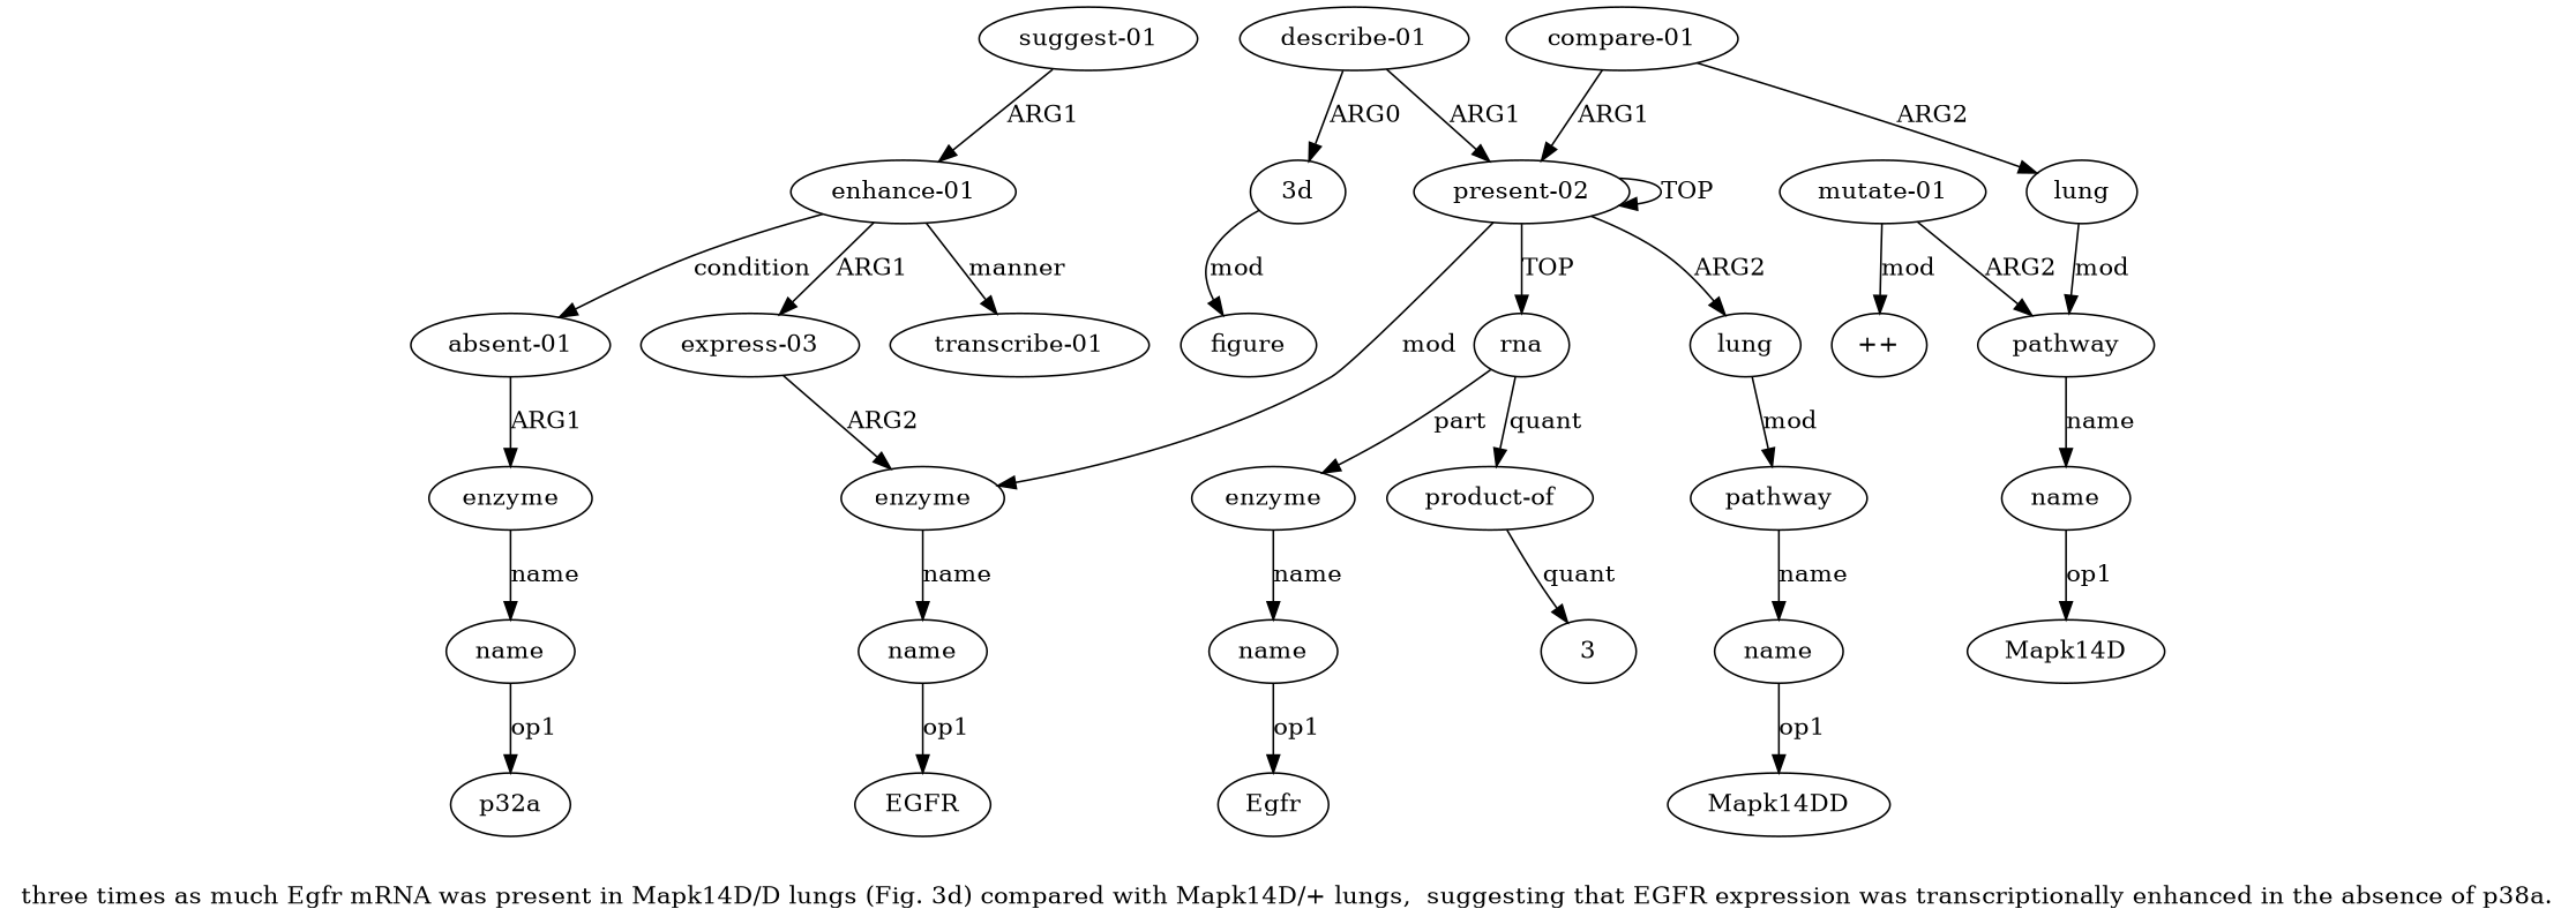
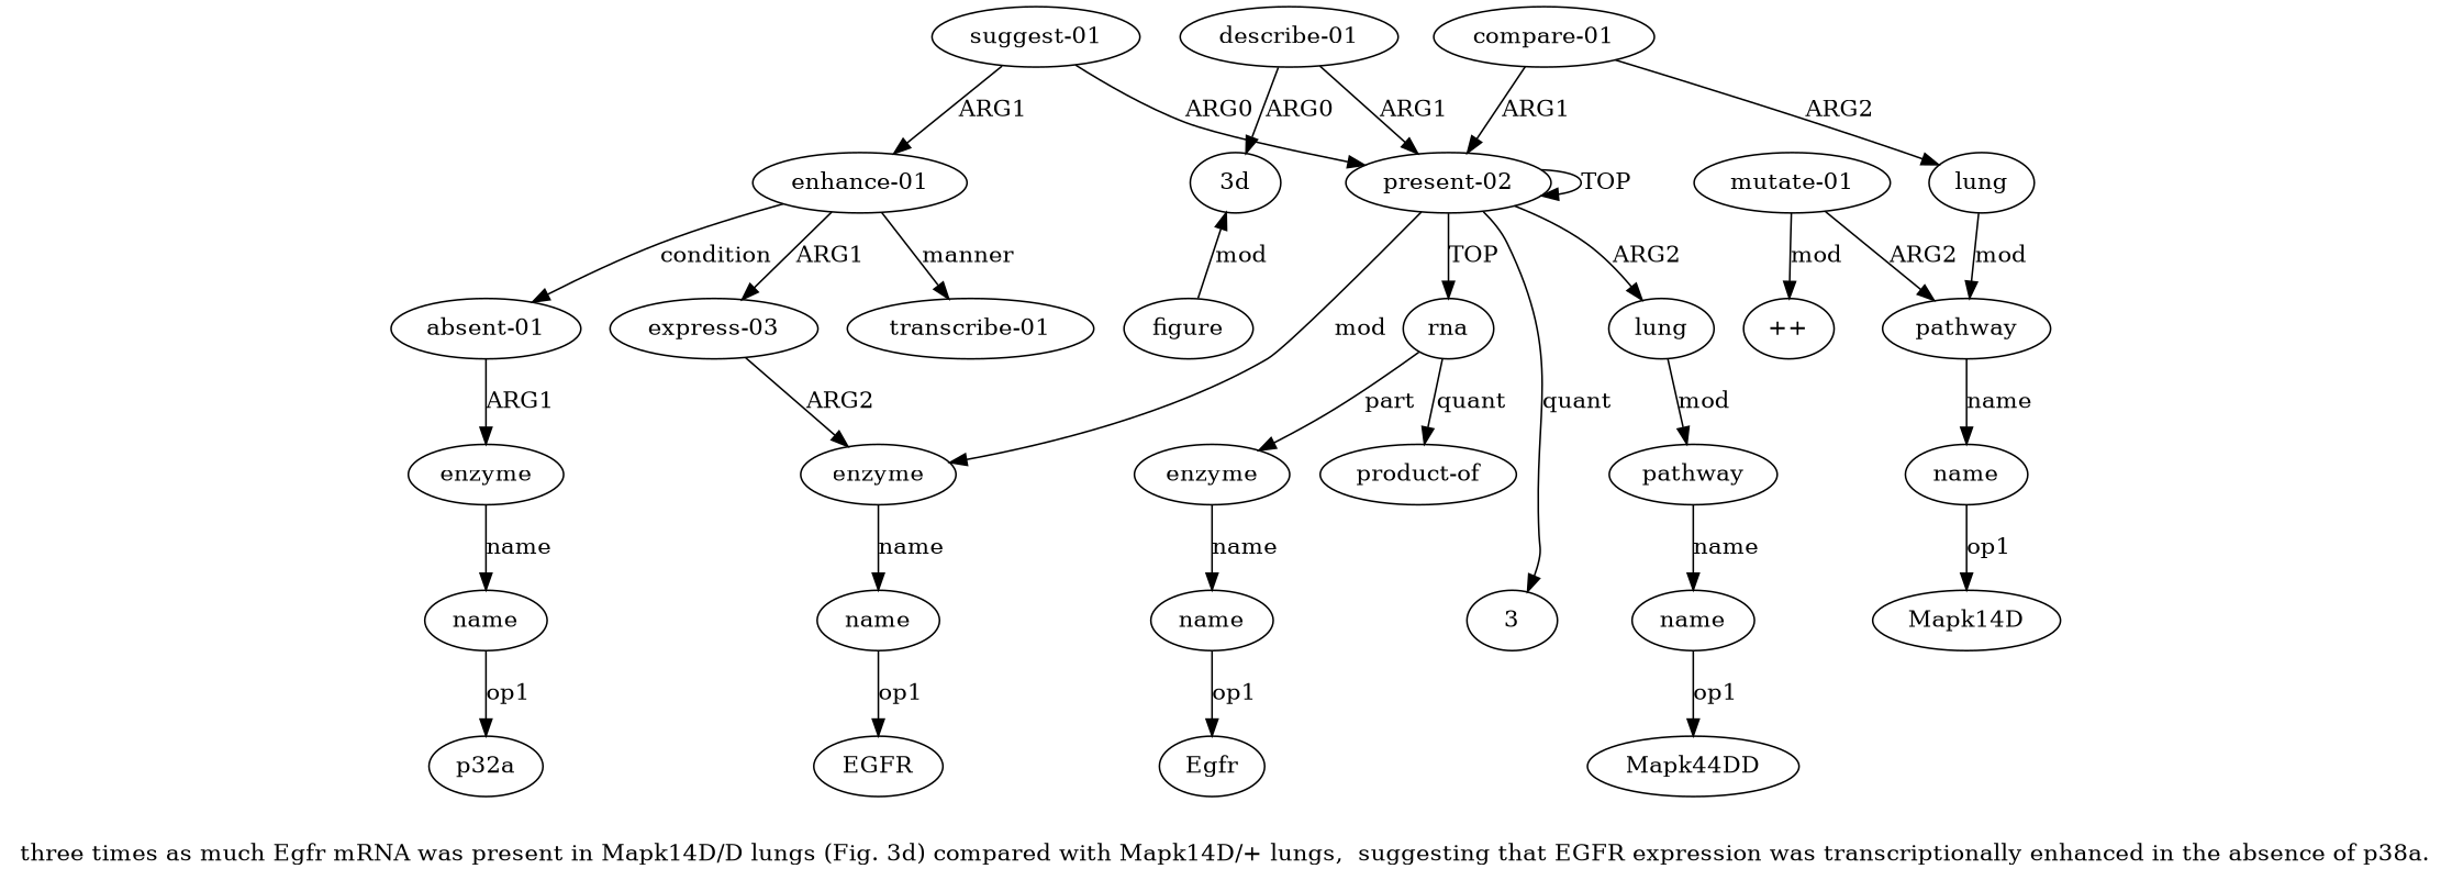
  digraph {
    label="three times as much Egfr mRNA was present in Mapk14D/D lungs (Fig. 3d) compared with Mapk14D/+ lungs,  suggesting that EGFR expression was transcriptionally enhanced in the absence of p38a."
    node [color=black gold_ind=-1 gold_label=name test_ind=-1 test_label=name]
    edge [color=black gold_label=ARG1 test_label=ARG1]
    n1 [gold_ind=20 gold_label=enzyme label=enzyme test_ind=20 test_label=enzyme]
    n2 [gold_ind=21 label=name test_ind=21]
    n3 [gold_label=p38a label=p32a test_label=p38a]
    n4 [gold_ind=22 gold_label="describe-01" label="describe-01" test_ind=22 test_label="describe-01"]
    n5 [gold_ind=0 gold_label="present-02" label="present-02" test_ind=0 test_label="present-02"]
    n6 [gold_label="3d" label="3d" test_label="3d"]
    n7 [gold_ind=23 gold_label=figure label=figure test_ind=23 test_label=figure]
    n8 [gold_ind=16 gold_label=enzyme label=enzyme test_ind=16 test_label=enzyme]
    n9 [gold_ind=1 gold_label=rna label=rna test_ind=1 test_label=rna]
    n10 [gold_ind=5 gold_label=lung label=lung test_ind=5 test_label=lung]
    n11 [gold_ind=17 label=name test_ind=17]
    n12 [gold_ind=3 gold_label=enzyme label=enzyme test_ind=3 test_label=enzyme]
    n13 [gold_ind=2 gold_label="product-of" label="product-of" test_ind=2 test_label="product-of"]
    n14 [gold_ind=6 gold_label=pathway label=pathway test_ind=6 test_label=pathway]
    n15 [gold_label=Mapk14D label=Mapk14D test_label=Mapk14D]
    n16 [gold_label="++" label="++" test_label="++"]
-   n17 [gold_label=Mapk14DD label=Mapk14DD test_label=Mapk14DD]
+   n17 [gold_label=Mapk14DD label=Mapk44DD test_label=Mapk14DD]
    n18 [gold_label=EGFR label=EGFR test_label=EGFR]
    n19 [gold_ind=15 gold_label="express-03" label="express-03" test_ind=15 test_label="express-03"]
    n20 [gold_ind=14 gold_label="enhance-01" label="enhance-01" test_ind=14 test_label="enhance-01"]
    n21 [gold_ind=19 gold_label="absent-01" label="absent-01" test_ind=19 test_label="absent-01"]
    n22 [gold_ind=18 gold_label="transcribe-01" label="transcribe-01" test_ind=18 test_label="transcribe-01"]
    n23 [gold_ind=11 label=name test_ind=11]
    n24 [gold_ind=10 gold_label=pathway label=pathway test_ind=10 test_label=pathway]
    n25 [gold_ind=13 gold_label="suggest-01" label="suggest-01" test_ind=13 test_label="suggest-01"]
    n26 [gold_ind=12 gold_label="mutate-01" label="mutate-01" test_ind=12 test_label="mutate-01"]
    n27 [gold_label=3 label=3 test_label=3]
    n28 [gold_ind=4 label=name test_ind=4]
    n29 [gold_label=Egfr label=Egfr test_label=Egfr]
    n30 [gold_ind=7 label=name test_ind=7]
    n31 [gold_ind=9 gold_label=lung label=lung test_ind=9 test_label=lung]
    n32 [gold_ind=8 gold_label="compare-01" label="compare-01" test_ind=8 test_label="compare-01"]
    n1 -> n2 [gold_label=name label=name test_label=name]
    n2 -> n3 [gold_label=op1 label=op1 test_label=op1]
    n4 -> n5 [label=ARG1]
    n4 -> n6 [gold_label=ARG0 label=ARG0 test_label=ARG0]
    n5 -> n5 [gold_label=TOP label=TOP test_label=TOP]
    n5 -> n8 [gold_label=mod label=mod test_label=mod]
    n5 -> n9 [label=TOP]
    n5 -> n10 [gold_label=ARG2 label=ARG2 test_label=ARG2]
-   n6 -> n7 [gold_label=mod label=mod test_label=mod]
+   n7 -> n6 [gold_label=mod label=mod test_label=mod]
    n8 -> n11 [gold_label=name label=name test_label=name]
    n9 -> n12 [gold_label=part label=part test_label=part]
    n9 -> n13 [gold_label=quant label=quant test_label=quant]
    n10 -> n14 [gold_label=mod label=mod test_label=mod]
    n11 -> n18 [gold_label=op1 label=op1 test_label=op1]
    n12 -> n28 [gold_label=name label=name test_label=name]
-   n13 -> n27 [gold_label=quant label=quant test_label=quant]
+   n5 -> n27 [gold_label=quant label=quant test_label=quant]
    n14 -> n30 [gold_label=name label=name test_label=name]
    n19 -> n8 [gold_label=ARG2 label=ARG2 test_label=ARG2]
    n20 -> n19 [label=ARG1]
    n20 -> n21 [gold_label=condition label=condition test_label=condition]
    n20 -> n22 [gold_label=manner label=manner test_label=manner]
    n21 -> n1 [label=ARG1]
    n23 -> n15 [gold_label=op1 label=op1 test_label=op1]
    n24 -> n23 [gold_label=name label=name test_label=name]
+   n25 -> n5 [gold_label=ARG0 label=ARG0 test_label=ARG0]
    n25 -> n20 [label=ARG1]
    n26 -> n16 [gold_label=mod label=mod test_label=mod]
    n26 -> n24 [gold_label=ARG2 label=ARG2 test_label=ARG2]
    n28 -> n29 [gold_label=op1 label=op1 test_label=op1]
    n30 -> n17 [gold_label=op1 label=op1 test_label=op1]
    n31 -> n24 [gold_label=mod label=mod test_label=mod]
    n32 -> n5 [label=ARG1]
    n32 -> n31 [gold_label=ARG2 label=ARG2 test_label=ARG2]
  }
